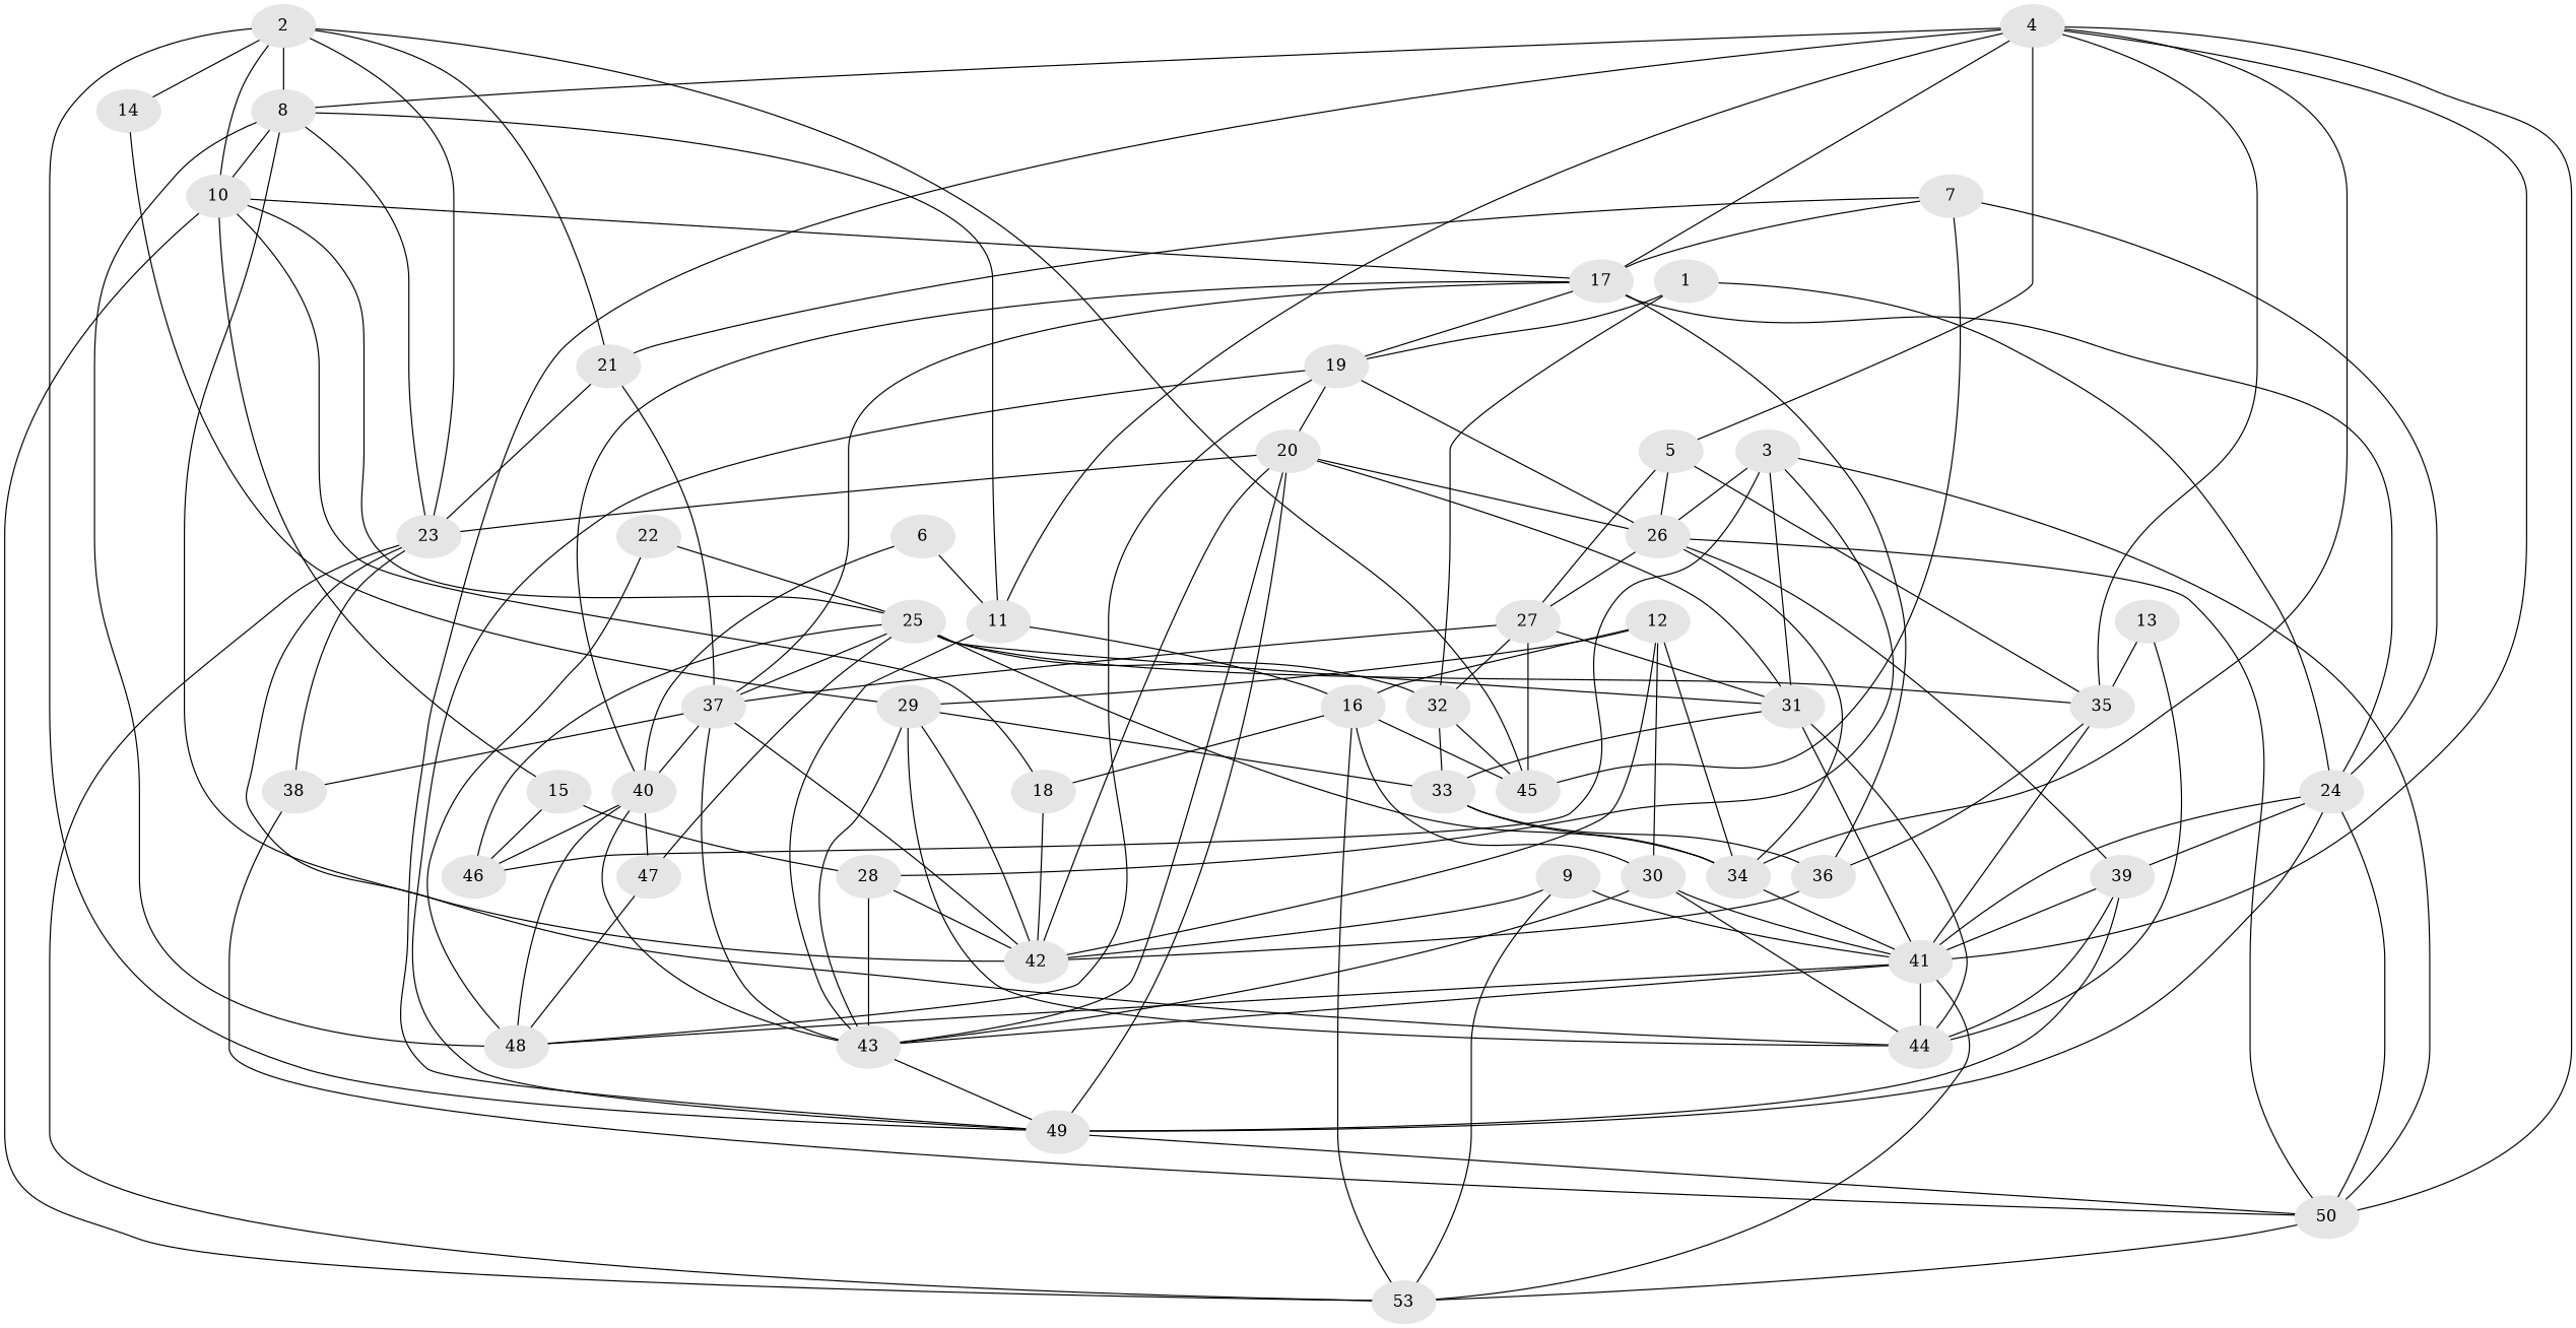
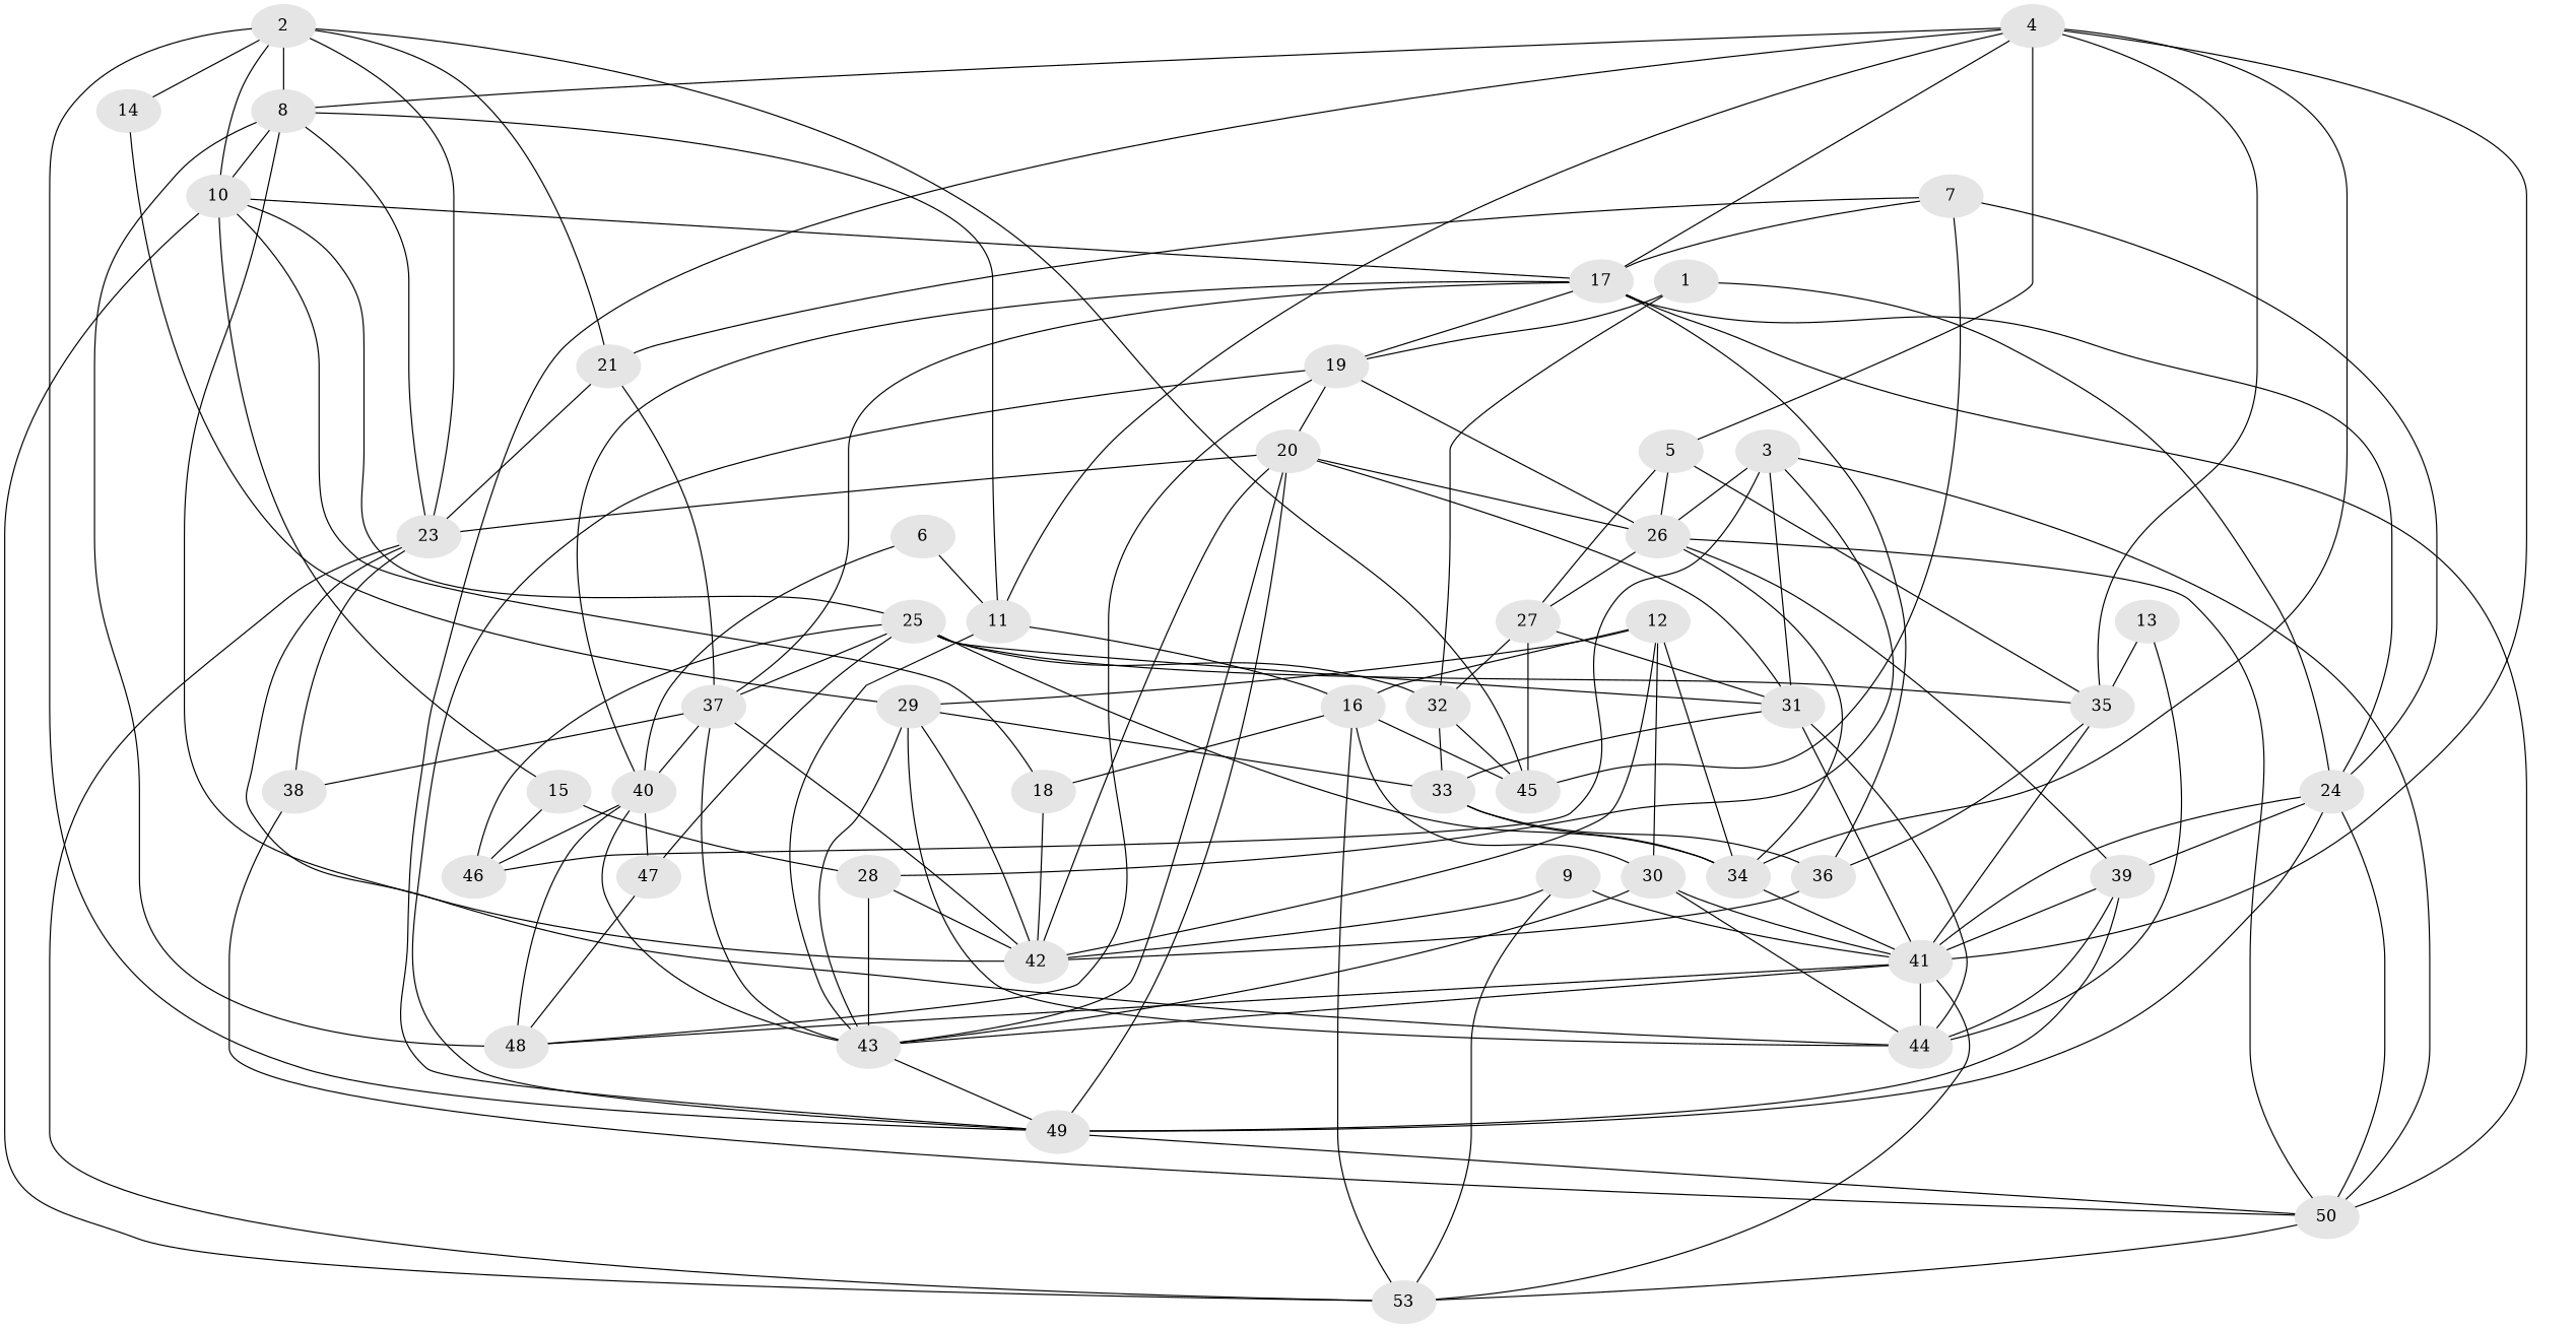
  graph {
    node [color=gray90 style=filled]
    edge [weight=1.0]
    1
    19
    24
    32
    49
    48
    20
    50
    41
    39
    45
    33
    2
    8
    10
    14
    21
    23
    11
    42
    17
    n22 [label=53]
    15
    18
    25
    29
    37
    44
    38
    3
    26
    28
    31
    46
    34
    27
    43
    4
    5
    35
    16
    40
    36
    6
    47
    7
    9
    30
    12
    13
-   22
    1 -- 19
    1 -- 24
    1 -- 32
    19 -- 49
    19 -- 48
    19 -- 20
    24 -- 49
    24 -- 50
    24 -- 41 [weight=2.0]
    24 -- 39
    32 -- 45
    32 -- 33
    49 -- 50
    20 -- 49
    20 -- 23
    20 -- 42
    20 -- 26
    20 -- 31
    20 -- 43
    50 -- n22
    41 -- 48
    41 -- n22
    41 -- 44
    41 -- 43
    39 -- 49
    39 -- 41
    39 -- 44
    33 -- 34
    33 -- 36
    2 -- 49
    2 -- 45
    2 -- 8
    2 -- 10
    2 -- 14
    2 -- 21
    2 -- 23
    8 -- 48
    8 -- 10
    8 -- 23
    8 -- 11
    8 -- 42 [weight=2.0]
    10 -- 17
    10 -- n22
    10 -- 15
    10 -- 18
    10 -- 25
    14 -- 29
    21 -- 23
    21 -- 37
    23 -- n22
    23 -- 44
    23 -- 38
    11 -- 43
    11 -- 16
    17 -- 19
    17 -- 24
-   4 -- 50
+   17 -- 50
    17 -- 37
    17 -- 40
    17 -- 36
    15 -- 28
    15 -- 46
    18 -- 42
    25 -- 32
    25 -- 37
    25 -- 31
    25 -- 46
    25 -- 34
    25 -- 35
    25 -- 47
    29 -- 33
    29 -- 42
    29 -- 44
    29 -- 43
    37 -- 42
    37 -- 38
    37 -- 43
    37 -- 40 [weight=2.0]
    38 -- 50
    3 -- 50
    3 -- 26
    3 -- 28
    3 -- 31
    3 -- 46
    26 -- 19
    26 -- 50
    26 -- 39
    26 -- 34
    26 -- 27
    28 -- 42
    28 -- 43 [weight=2.0]
    31 -- 41
    31 -- 33
    31 -- 44
    34 -- 41
    27 -- 32
    27 -- 45
-   27 -- 37
    27 -- 31
    43 -- 49
    4 -- 49
    4 -- 41
    4 -- 8
    4 -- 11
    4 -- 17
    4 -- 34
    4 -- 5
    4 -- 35
    5 -- 26
    5 -- 27
    5 -- 35
    35 -- 41
    35 -- 36
    16 -- 45
    16 -- n22
    16 -- 18
    16 -- 30
    40 -- 48
    40 -- 46
    40 -- 43
    40 -- 47 [weight=2.0]
    36 -- 42
    6 -- 11
    6 -- 40
    47 -- 48
    7 -- 24
    7 -- 45
    7 -- 21
    7 -- 17
    9 -- 41
    9 -- 42
    9 -- n22
    30 -- 41
    30 -- 44
    30 -- 43
    12 -- 42
    12 -- 29
    12 -- 34
    12 -- 16
    12 -- 30
    13 -- 44
    13 -- 35
-   22 -- 48
-   22 -- 25
  }
